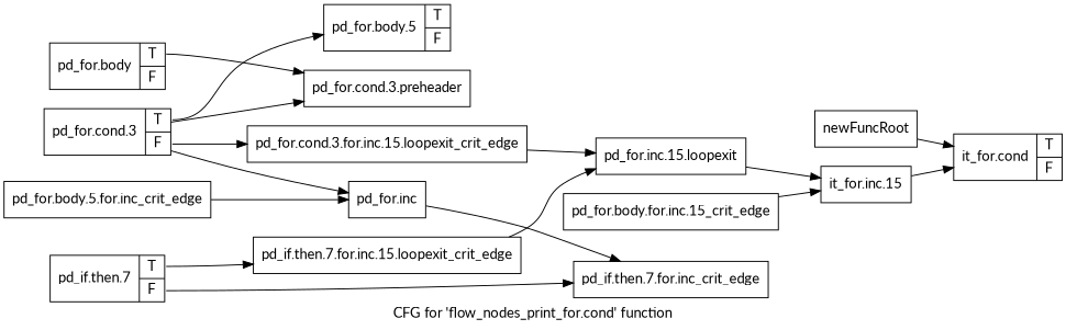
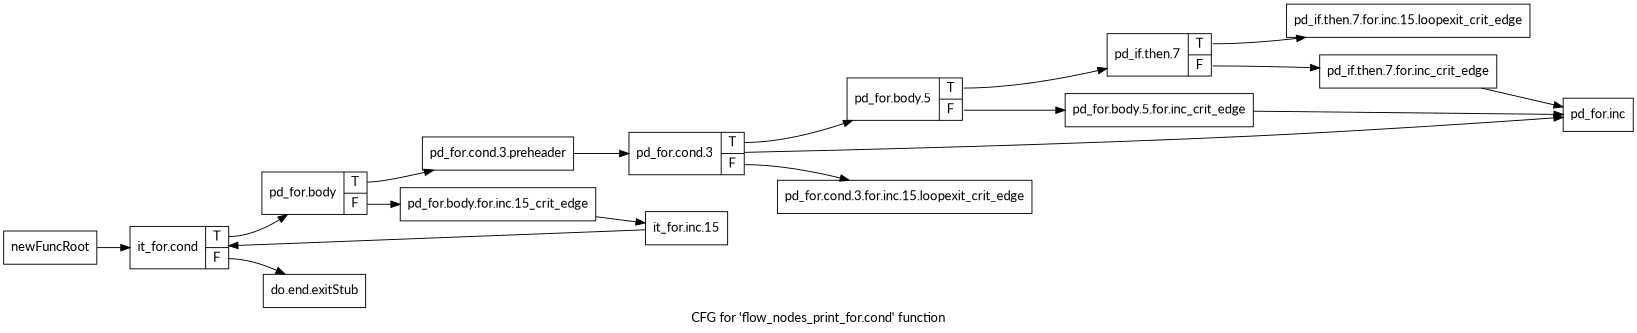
  digraph {
    fontname=Lato
    label="CFG for 'flow_nodes_print_for.cond' function"
    rankdir=LR
    node [fontname=Lato shape=record]
    edge [fontname=Lato]
    n1 [label="{newFuncRoot}"]
    n2 [label="{it_for.cond|{<s0>T|<s1>F}}"]
+   n3 [label="{do.end.exitStub}"]
    n4 [label="{pd_for.body|{<s0>T|<s1>F}}"]
    n5 [label="{pd_for.cond.3.preheader}"]
    n6 [label="{pd_for.body.for.inc.15_crit_edge}"]
    n7 [label="{pd_for.cond.3|{<s0>T|<s1>F}}"]
    n8 [label="{it_for.inc.15}"]
    n9 [label="{pd_for.body.5|{<s0>T|<s1>F}}"]
    n10 [label="{pd_for.cond.3.for.inc.15.loopexit_crit_edge}"]
    n11 [label="{pd_for.inc}"]
    n12 [label="{pd_if.then.7|{<s0>T|<s1>F}}"]
    n13 [label="{pd_for.body.5.for.inc_crit_edge}"]
-   n14 [label="{pd_for.inc.15.loopexit}"]
    n15 [label="{pd_if.then.7.for.inc.15.loopexit_crit_edge}"]
    n16 [label="{pd_if.then.7.for.inc_crit_edge}"]
    n1 -> n2
+   n2 -> n3 [tailport=s1]
+   n2 -> n4 [tailport=s0]
    n4 -> n5 [tailport=s0]
-   n7 -> n5
+   n4 -> n6 [tailport=s1]
+   n5 -> n7
    n6 -> n8
    n7 -> n9 [tailport=s0]
    n7 -> n10 [tailport=s1]
    n7 -> n11
    n8 -> n2
-   n10 -> n14
+   n9 -> n12 [tailport=s0]
+   n9 -> n13 [tailport=s1]
    n12 -> n15 [tailport=s0]
    n12 -> n16 [tailport=s1]
    n13 -> n11
-   n14 -> n8
-   n15 -> n14
-   n11 -> n16
+   n16 -> n11
  }
